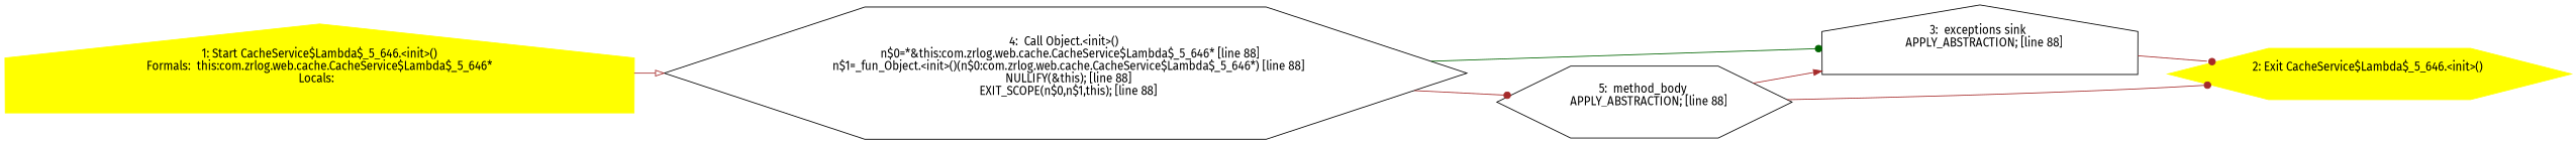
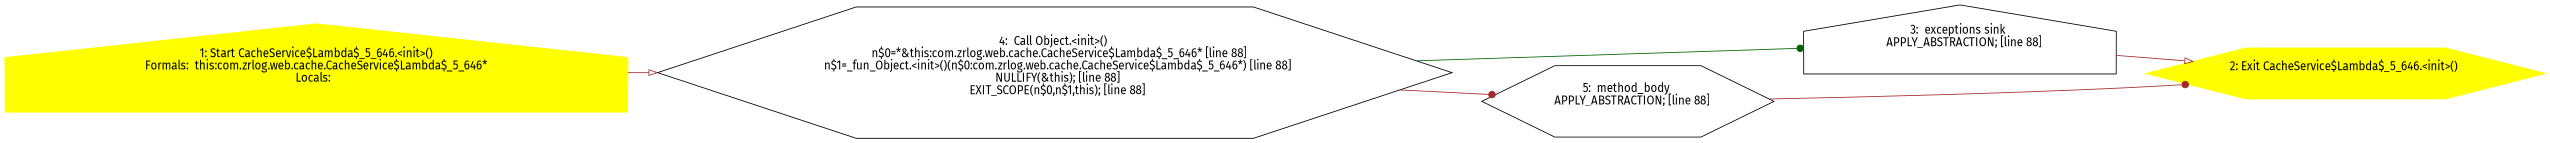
  digraph {
    fontname="Fira Sans"
    rankdir=LR
    node [fontname="Fira Sans" shape=hexagon]
    edge [arrowhead=dot color=brown fontname="Fira Sans"]
    n1 [color=yellow label="1: Start CacheService$Lambda$_5_646.<init>()\nFormals:  this:com.zrlog.web.cache.CacheService$Lambda$_5_646*\nLocals:  \n  " shape=house style=filled]
    n2 [label="4:  Call Object.<init>() \n   n$0=*&this:com.zrlog.web.cache.CacheService$Lambda$_5_646* [line 88]\n  n$1=_fun_Object.<init>()(n$0:com.zrlog.web.cache.CacheService$Lambda$_5_646*) [line 88]\n  NULLIFY(&this); [line 88]\n  EXIT_SCOPE(n$0,n$1,this); [line 88]\n "]
    n3 [label="3:  exceptions sink \n   APPLY_ABSTRACTION; [line 88]\n " shape=house]
    n4 [label="5:  method_body \n   APPLY_ABSTRACTION; [line 88]\n "]
    n5 [color=yellow label="2: Exit CacheService$Lambda$_5_646.<init>() \n  " style=filled]
    n1 -> n2 [arrowhead=onormal]
    n2 -> n3 [color=darkgreen]
    n2 -> n4
-   n3 -> n5
-   n4 -> n3 [arrowhead=normal]
+   n3 -> n5 [arrowhead=onormal]
    n4 -> n5
  }
